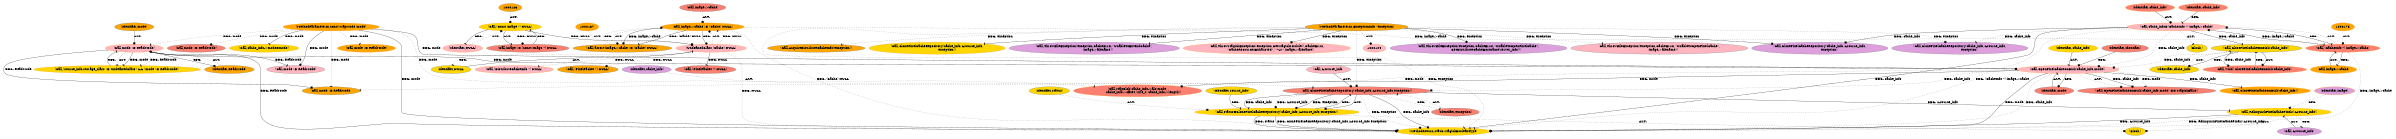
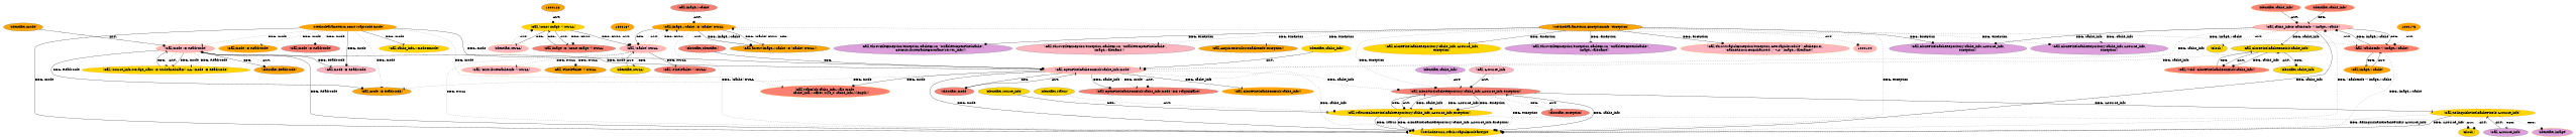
  digraph {
    node [color=gray40 fillcolor=gold style=filled]
    edge [arrowhead=box style=solid]
    n1 [fillcolor=salmon label="(Call,ClonePixelCacheRepository(cache_info,&source_info,exception))"]
    n2 [color=darkorange label="(Call,status=ClonePixelCacheRepository(cache_info,&source_info,exception))"]
    n3 [color=darkorange label="(Call,RelinquishPixelCachePixels(&source_info))"]
    n4 [color=darkorange label="(MethodReturn,static MagickBooleanType)"]
    n5 [fillcolor=salmon label="(Identifier,exception)"]
    n6 [label="(Block,)"]
    n7 [fillcolor=plum label="(Call,&source_info)"]
    n8 [color=darkorange fillcolor=lightpink label="(Call,OpenPixelCacheOnDisk(cache_info,mode))"]
    n9 [fillcolor=salmon label="(Identifier,mode)"]
    n10 [fillcolor=salmon label="(Call,OpenPixelCacheOnDisk(cache_info,mode) == MagickFalse)"]
    n11 [color=darkorange fillcolor=salmon label="(Call,MapBlob(cache_info->file,mode,\n            cache_info->offset,(size_t) cache_info->length))"]
    n12 [color=darkorange fillcolor=orange label="(Call,ClosePixelCacheOnDisk(cache_info))"]
    n13 [fillcolor=orange label="(Call,mode != ReadMode)"]
    n14 [color=darkorange fillcolor=lightpink label="(Call,cache_info=(CacheInfo *) image->cache)"]
    n15 [color=darkorange fillcolor=salmon label="(Call,(CacheInfo *) image->cache)"]
    n16 [label="(Call,ClosePixelCacheOnDisk(cache_info))"]
    n17 [fillcolor=plum label="(Call,ClonePixelCacheRepository(cache_info,&source_info,\n                    exception))"]
    n18 [label="(Block,)"]
    n19 [fillcolor=plum label="(Call,ClonePixelCacheRepository(cache_info,&source_info,\n                    exception))"]
    n20 [color=darkorange fillcolor=orange label="(Call,image->cache)"]
    n21 [color=darkorange fillcolor=salmon label="(Call,(void) ClosePixelCacheOnDisk(cache_info))"]
    n22 [label="(Identifier,cache_info)"]
    n23 [color=darkorange fillcolor=orange label="(Call,image->cache != (Cache) NULL)"]
-   n24 [color=darkorange fillcolor=lightpink label="(UndefinedClass,(Cache) NULL)"]
+   n24 [color=darkorange fillcolor=lightpink label="(Call,(Cache) NULL)"]
    n25 [fillcolor=orange label="(Call,assert(image->cache != (Cache) NULL))"]
    n26 [label="(Identifier,NULL)"]
    n27 [fillcolor=orange label="(Call,(PixelPacket *) NULL)"]
    n28 [fillcolor=salmon label="(Call,(PixelPacket *) NULL)"]
    n29 [color=darkorange fillcolor=lightpink label="(Call,(DistributeCacheInfo *) NULL)"]
    n30 [color=darkorange label="(Call,(const Image *) NULL)"]
    n31 [color=darkorange fillcolor=lightpink label="(Identifier,NULL)"]
    n32 [fillcolor=salmon label="(Call,image != (const Image *) NULL)"]
    n33 [color=darkorange fillcolor=lightpink label="(Call,mode != ReadMode)"]
    n34 [fillcolor=lightpink label="(Call,mode != ReadMode)"]
    n35 [color=darkorange label="(Call,(source_info.storage_class != UndefinedClass) && (mode != ReadMode))"]
    n36 [fillcolor=orange label="(Identifier,ReadMode)"]
    n37 [color=darkorange fillcolor=orange label="(MethodParameterIn,const MapMode mode)"]
    n38 [color=darkorange fillcolor=orange label="(Call,mode != ReadMode)"]
    n39 [fillcolor=salmon label="(Call,mode != ReadMode)"]
    n40 [color=darkorange label="(Call,cache_info->mode=mode)"]
    1000104 [color=darkorange fillcolor=lightpink]
    n42 [fillcolor=orange label="(MethodParameterIn,ExceptionInfo *exception)"]
    n43 [fillcolor=plum label="(Call,ThrowFileException(exception,CacheError,\"UnableToOpenPixelCache\",\n                GetDistributeCacheHostname(server_info)))"]
    n44 [fillcolor=lightpink label="(Call,ThrowFileException(exception,CacheError,\"UnableToOpenPixelCache\",\n        image->filename))"]
    n45 [fillcolor=orange label="(Call,AcquireDistributeCacheInfo(exception))"]
    n46 [color=darkorange label="(Call,ClonePixelCacheRepository(cache_info,&source_info,\n                    exception))"]
    n47 [fillcolor=plum label="(Call,ThrowFileException(exception,CacheError,\"UnableToExtendCache\",\n        image->filename))"]
    n48 [color=darkorange fillcolor=lightpink label="(Call,ThrowMagickException(exception,GetMagickModule(),CacheError,\n        \"CacheResourcesExhausted\",\"`%s'\",image->filename))"]
    n49 [label="(Identifier,status)"]
    n50 [color=darkorange fillcolor=salmon label="(Identifier,cache_info)"]
    n51 [color=darkorange fillcolor=plum label="(Identifier,image)"]
    n52 [fillcolor=salmon label="(Call,image->cache)"]
    n53 [color=darkorange label="(Identifier,cache_info)"]
    n54 [fillcolor=lightpink label="(Call,&source_info)"]
    n55 [label="(Identifier,source_info)"]
    n56 [fillcolor=plum label="(Identifier,cache_info)"]
    n57 [color=darkorange fillcolor=salmon label="(Identifier,cache_info)"]
    n58 [fillcolor=salmon label="(Identifier,Identifier)"]
    n59 [fillcolor=orange label="(Identifier,mode)"]
    1000175 [color=darkorange fillcolor=orange]
    1000137 [color=darkorange fillcolor=orange]
    1000123 [fillcolor=orange]
    n1 -> n2 [label="AST: "]
    n1 -> n2 [arrowhead=tee label="DDG: cache_info"]
    n1 -> n2 [label="DDG: &source_info" style=dotted]
    n1 -> n2 [label="DDG: exception"]
    n1 -> n3 [arrowhead=tee label="DDG: &source_info"]
    n1 -> n4 [label="DDG: exception" style=dotted]
    n1 -> n4 [label="DDG: cache_info"]
    n1 -> n5 [arrowhead=tee label="CFG: " style=dotted]
    n2 -> n1 [arrowhead=tee label="CFG: "]
    n2 -> n4 [arrowhead=tee label="DDG: ClonePixelCacheRepository(cache_info,&source_info,exception)"]
    n2 -> n4 [label="DDG: status"]
    n2 -> n6 [label="AST: " style=dotted]
    n3 -> n4 [label="DDG: &source_info"]
    n3 -> n4 [arrowhead=tee label="DDG: RelinquishPixelCachePixels(&source_info)" style=dotted]
    n3 -> n6 [label="AST: " style=dotted]
    n3 -> n7 [arrowhead=tee label="CFG: " style=dotted]
    n5 -> n1 [arrowhead=tee label="AST: " style=dotted]
    n7 -> n3 [arrowhead=tee label="AST: "]
    n8 -> n1 [label="DDG: cache_info" style=dotted]
    n8 -> n4 [label="DDG: mode"]
    n8 -> n4 [arrowhead=tee label="DDG: cache_info" style=dotted]
    n8 -> n9 [label="CFG: "]
    n8 -> n10 [label="AST: " style=dotted]
    n8 -> n10 [label="DDG: cache_info"]
    n8 -> n10 [arrowhead=tee label="DDG: mode" style=dotted]
    n8 -> n11 [label="DDG: mode"]
    n8 -> n12 [arrowhead=tee label="DDG: cache_info"]
    n8 -> n13 [arrowhead=tee label="DDG: mode" style=dotted]
    n9 -> n8 [arrowhead=tee label="AST: "]
    n14 -> n4 [arrowhead=tee label="DDG: cache_info"]
    n14 -> n4 [arrowhead=tee label="DDG: (CacheInfo *) image->cache" style=dotted]
    n14 -> n8 [label="DDG: cache_info" style=dotted]
    n14 -> n15 [arrowhead=tee label="CFG: "]
    n14 -> n16 [arrowhead=tee label="DDG: cache_info"]
    n14 -> n17 [label="DDG: cache_info"]
    n14 -> n18 [arrowhead=tee label="AST: " style=dotted]
    n14 -> n19 [arrowhead=tee label="DDG: cache_info" style=dotted]
    n15 -> n4 [label="DDG: image->cache" style=dotted]
    n15 -> n14 [label="AST: " style=dotted]
    n15 -> n14 [label="DDG: image->cache"]
    n15 -> n20 [arrowhead=tee label="CFG: "]
    n16 -> n8 [label="DDG: cache_info" style=dotted]
    n16 -> n21 [label="AST: "]
    n16 -> n21 [label="DDG: cache_info"]
    n16 -> n22 [label="CFG: "]
    n20 -> n15 [arrowhead=tee label="AST: "]
    n21 -> n16 [arrowhead=tee label="CFG: "]
    n22 -> n16 [arrowhead=tee label="AST: " style=dotted]
    n23 -> n4 [arrowhead=tee label="DDG: (Cache) NULL" style=dotted]
    n23 -> n15 [arrowhead=tee label="DDG: image->cache" style=dotted]
    n23 -> n24 [label="CFG: "]
    n23 -> n25 [label="AST: " style=dotted]
    n23 -> n25 [label="DDG: image->cache"]
    n23 -> n25 [arrowhead=tee label="DDG: (Cache) NULL"]
    n24 -> n4 [arrowhead=tee label="DDG: NULL" style=dotted]
    n24 -> n23 [label="AST: " style=dotted]
    n24 -> n23 [arrowhead=tee label="DDG: NULL" style=dotted]
    n24 -> n26 [arrowhead=tee label="CFG: " style=dotted]
    n24 -> n27 [label="DDG: NULL" style=dotted]
    n24 -> n28 [arrowhead=tee label="DDG: NULL"]
    n24 -> n29 [arrowhead=tee label="DDG: NULL" style=dotted]
    n25 -> n23 [label="CFG: " style=dotted]
    n26 -> n24 [arrowhead=tee label="AST: "]
    n30 -> n24 [label="DDG: NULL"]
    n30 -> n31 [arrowhead=tee label="CFG: "]
    n30 -> n32 [arrowhead=tee label="AST: "]
    n30 -> n32 [label="DDG: NULL" style=dotted]
    n31 -> n30 [label="AST: " style=dotted]
    n32 -> n30 [arrowhead=tee label="CFG: "]
    n33 -> n4 [label="DDG: ReadMode"]
    n33 -> n8 [label="DDG: mode"]
    n33 -> n13 [label="DDG: ReadMode"]
    n33 -> n34 [arrowhead=tee label="DDG: ReadMode"]
    n33 -> n35 [arrowhead=tee label="AST: " style=dotted]
    n33 -> n35 [arrowhead=tee label="DDG: mode"]
    n33 -> n35 [arrowhead=tee label="DDG: ReadMode" style=dotted]
    n33 -> n36 [label="CFG: "]
    n35 -> n33 [arrowhead=tee label="CFG: "]
    n36 -> n33 [label="AST: " style=dotted]
    n37 -> n4 [arrowhead=tee label="DDG: mode"]
    n37 -> n8 [label="DDG: mode"]
    n37 -> n11 [arrowhead=tee label="DDG: mode" style=dotted]
    n37 -> n13 [arrowhead=tee label="DDG: mode" style=dotted]
    n37 -> n33 [arrowhead=tee label="DDG: mode" style=dotted]
    n37 -> n34 [label="DDG: mode"]
    n37 -> n38 [arrowhead=tee label="DDG: mode" style=dotted]
    n37 -> n39 [label="DDG: mode" style=dotted]
    n37 -> n40 [arrowhead=tee label="DDG: mode"]
    n42 -> n1 [label="DDG: exception" style=dotted]
    n42 -> n4 [arrowhead=tee label="DDG: exception" style=dotted]
    n42 -> n17 [label="DDG: exception"]
    n42 -> n19 [label="DDG: exception" style=dotted]
    n42 -> 1000104 [label="AST: " style=dotted]
    n42 -> n43 [label="DDG: exception"]
    n42 -> n44 [arrowhead=tee label="DDG: exception" style=dotted]
    n42 -> n45 [arrowhead=tee label="DDG: exception" style=dotted]
    n42 -> n46 [arrowhead=tee label="DDG: exception"]
    n42 -> n47 [arrowhead=tee label="DDG: exception"]
    n42 -> n48 [label="DDG: exception"]
    n49 -> n2 [label="AST: " style=dotted]
    n50 -> n14 [label="AST: "]
-   n51 -> n3 [label="CFG: " style=dotted]
+   n3 -> n51 [label="CFG: " style=dotted]
    n52 -> n23 [label="AST: " style=dotted]
    n53 -> n8 [arrowhead=tee label="AST: "]
    n54 -> n1 [label="AST: "]
    n55 -> n2 [arrowhead=tee label="CFG: "]
    n56 -> n1 [arrowhead=tee label="AST: " style=dotted]
    n57 -> n14 [arrowhead=tee label="CFG: "]
    n58 -> n8 [label="CFG: "]
    n59 -> n33 [label="AST: "]
    1000175 -> n15 [label="AST: " style=dotted]
    1000137 -> n24 [label="AST: " style=dotted]
    1000123 -> n30 [label="AST: " style=dotted]
  }
